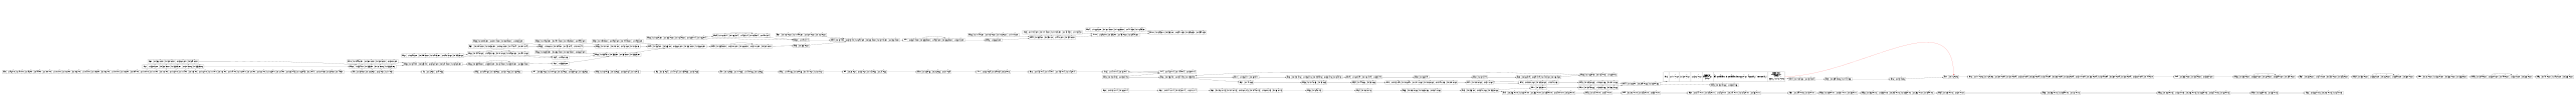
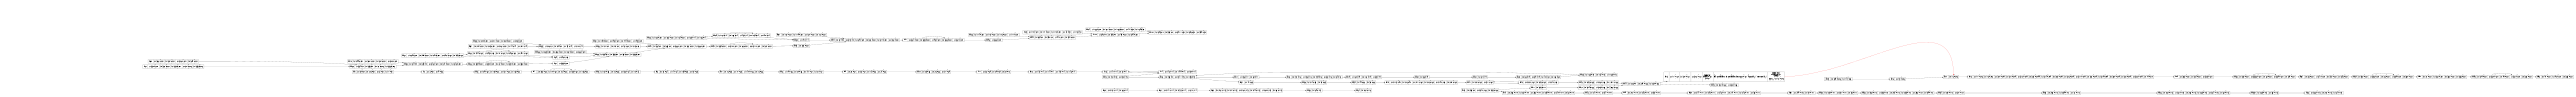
  digraph {
    rankdir=LR
    node [shape=record]
-   n1 [label="{bb0|<x0x317e1b0>SW(96)@0\n|<x0x317ba20>SW(97)@0\n|<x0x317bbc0>SW(98)@0\n|<x0x317bcf0>SW(99)@0\n|<x0x317bfc0>SW(100)@0\n|<x0x317c170>SW(101)@0\n|<x0x317c320>SW(102)@0\n|<x0x317f080>SW(103)@0\n|<x0x317f230>SW(104)@0\n|<x0x317f2f0>SW(105)@0\n|<x0x317fb00>SW(106)@0\n|<x0x317f4c0>SW(107)@0\n|<x0x317f670>SW(108)@0\n|<x0x317f7a0>SW(109)@0\n|<x0x317f910>SW(110)@0\n|<x0x3180070>SW(111)@0\n|<x0x3180180>SW(112)@0\n|<x0x3180270>SW(113)@0\n|<x0x3180400>SW(114)@0\n|<x0x31804f0>SW(115)@0\n|<x0x31805e0>SW(116)@0\n|<x0x31806d0>SW(117)@0\n|<x0x3182100>SW(118)@0\n|<x0x3180870>SW(119)@0\n|<x0x3180930>SW(120)@0\n|<x0x3180a60>SW(121)@0\n|<x0x3180c00>SW(122)@0\n|<x0x3180cc0>SW(123)@0\n|<x0x3180db0>SW(124)@0\n|<x0x3180f60>SW(125)@45\n|<x0x31811a0>SW(126)@45\n|<x0x3160ec0>SW(2)@47\n|<x0x31813a0>SW(127)@50\n|<x0x31615c0>SW(3)@50\n|<x0x3161830>SW(4)@50\n}"]
    n2 [label="{bb1|<x0x3161a70>SW(5)@50\n|<x0x3181760>SW(128)@51\n|<x0x3161ba0>SW(6)@51\n|<x0x3161c60>SW(7)@51\n}"]
    n3 [label="{bb2|<x0x3161dc0>SW(8)@51\n|<x0x3161f30>SW(9)@58\n}"]
    n4 [label="{bb3|<x0x3181c70>SW(129)@62\n|<x0x3181d30>SW(130)@62\n|<x0x3182240>SW(131)@62\n|<x0x3182430>SW(132)@62\n}"]
    n5 [label="{bb4|<x0x3182780>SW(133)@62\n|<x0x3162130>SW(10)@62\n|<x0x31828e0>SW(134)@62\n|<x0x31829d0>SW(135)@62\n|<x0x3182b90>SW(136)@62\n}"]
    n6 [label="{bb5|<x0x3182e20>SW(137)@63\n|<x0x31624c0>SW(13)@63\n|<x0x3183080>SW(138)@64\n|<x0x3162690>SW(12)@64\n}"]
    n7 [label="{bb6|<x0x31629c0>SW(13)@64\n|<x0x3162cc0>SW(14)@64\n|<x0x3183500>SW(139)@65\n|<x0x3162f40>SW(15)@65\n}"]
    n8 [label="{bb7|<x0x3163280>SW(16)@65\n|<x0x3163590>SW(17)@65\n|<x0x31838c0>SW(140)@66\n|<x0x3163650>SW(18)@66\n}"]
    n9 [label="{bb8|<x0x3163990>SW(19)@66\n|<x0x3163a30>SW(20)@66\n|<x0x31825b0>SW(141)@67\n|<x0x3163ad0>SW(21)@67\n}"]
    n10 [label="{bb9|<x0x3163d00>SW(22)@67\n|<x0x3163da0>SW(23)@67\n|<x0x3184700>SW(142)@68\n|<x0x3163f10>SW(24)@68\n}"]
    n11 [label="{bb10|<x0x3164090>SW(25)@68\n|<x0x3164130>SW(26)@68\n|<x0x3164370>SW(27)@69\n}"]
    n12 [label="{bb11|<x0x31646c0>SW(28)@69\n|<x0x3164910>SW(29)@69\n|<x0x31652a0>SW(30)@72\n}"]
    n13 [label="{bb12|<x0x3184ee0>SW(143)@74\n|<x0x3184fd0>SW(144)@74\n|<x0x3185150>SW(145)@74\n|<x0x3185240>SW(146)@74\n}"]
    n14 [label="{bb13|<x0x3185480>SW(147)@74\n|<x0x3164a20>SW(31)@74\n}"]
    n15 [label="{bb14|<x0x3185850>SW(148)@74\n|<x0x3185a20>SW(149)@74\n|<x0x3185c40>SW(150)@74\n}"]
    n16 [label="{bb15|<x0x3185f10>SW(151)@75\n|<x0x31860e0>SW(152)@75\n}"]
    n17 [label="{bb16|<x0x31863d0>SW(153)@0\n|<x0x3186490>SW(154)@75\n|<x0x3183ca0>SW(155)@75\n}"]
    n18 [label="{bb17|<x0x31872e0>SW(156)@77\n|<x0x3165ed0>SW(32)@77\n}"]
    n19 [label="{bb37|<x0x3168a70>SW(47)@83\n}"]
    n20 [label="{bb18|<x0x3187550>SW(157)@78\n|<x0x3187700>SW(158)@78\n|<x0x31877c0>SW(159)@78\n|<x0x3165fe0>SW(33)@78\n|<x0x3166270>SW(34)@78\n}"]
    n21 [label="{bb38|<x0x31907f0>SW(214)@85\n|<x0x3168bb0>SW(48)@85\n}"]
    n22 [label="{bb19|<x0x3187c10>SW(160)@79\n|<x0x3187d00>SW(161)@79\n|<x0x3166440>SW(35)@79\n}"]
    n23 [label="{bb20|<x0x31665a0>SW(36)@79\n}"]
    n24 [label="{bb21|<x0x3166720>SW(37)@79\n}"]
    n25 [label="{bb22|<x0x3166860>SW(38)@79\n|<x0x3166900>SW(39)@79\n|<x0x31669c0>SW(40)@80\n|<x0x31883a0>SW(162)@80\n}"]
    n26 [label="{bb23|<x0x3188650>SW(163)@75\n|<x0x3188890>SW(164)@75\n|<x0x3188ed0>SW(165)@75\n}"]
    n27 [label="{bb24|<x0x3189150>SW(166)@221\n|<x0x3189240>SW(167)@221\n|<x0x3189330>SW(168)@221\n|<x0x3166c00>SW(41)@50\n|<x0x3189450>SW(169)@50\n}"]
    n28 [label="{bb101|<x0x31ac4d0>SW(395)@0\n|<x0x31ac5c0>SW(396)@0\n|<x0x31ac740>SW(397)@50\n|<x0x31ac8f0>SW(398)@50\n|<x0x31aca90>SW(399)@50\n}"]
    n29 [label="{bb25|<x0x3189660>SW(170)@221\n|<x0x3189750>SW(171)@221\n|<x0x3189840>SW(172)@221\n|<x0x3166ed0>SW(42)@51\n|<x0x31899e0>SW(173)@51\n}"]
    n30 [label="{bb100|<x0x31abf40>SW(392)@0\n|<x0x31ac030>SW(393)@0\n|<x0x3171f30>SW(95)@221\n|<x0x31ac150>SW(394)@221\n}"]
    n31 [label="{bb26|<x0x3189c20>SW(174)@221\n|<x0x3189e70>SW(175)@221\n|<x0x3189f60>SW(176)@221\n|<x0x318a0e0>SW(177)@221\n}"]
    n32 [label="{bb99|<x0x31aba70>SW(389)@0\n|<x0x31abb30>SW(390)@0\n|<x0x31714e0>SW(94)@221\n|<x0x31abc50>SW(391)@221\n}"]
    n33 [label="{bb27|<x0x318a320>SW(178)@221\n|<x0x318a3e0>SW(179)@221\n|<x0x318a4a0>SW(180)@221\n|<x0x318a640>SW(181)@221\n}"]
    n34 [label="{bb94|<x0x31a97f0>SW(374)@0\n|<x0x31a98e0>SW(375)@0\n|<x0x3170a90>SW(89)@221\n|<x0x31a9a40>SW(376)@221\n|<x0x31a9c40>SW(377)@221\n|<x0x31a9d00>SW(378)@221\n}"]
    n35 [label="{bb97|<x0x31aac60>SW(384)@221\n|<x0x31aaed0>SW(385)@221\n|<x0x3171200>SW(93)@221\n|<x0x31ab4d0>SW(386)@221\n|<x0x31ab570>SW(387)@221\n}"]
    n36 [label="{bb28|<x0x318a930>SW(182)@221\n|<x0x318b300>SW(183)@221\n|<x0x318b4a0>SW(184)@221\n|<x0x318b6e0>SW(185)@74\n|<x0x318b880>SW(186)@74\n}"]
    n37 [label="{bb29|<x0x318ba70>SW(187)@74\n|<x0x318bb60>SW(188)@74\n|<x0x3167210>SW(43)@74\n|<x0x318bc80>SW(189)@74\n|<x0x318bd70>SW(190)@74\n}"]
    n38 [label="{bb30|<x0x318bfb0>SW(191)@74\n}"]
    n39 [label="{bb31|<x0x318c330>SW(192)@221\n|<x0x318c420>SW(193)@221\n|<x0x318c5c0>SW(194)@221\n|<x0x318c760>SW(195)@221\n}"]
    n40 [label="{bb91|<x0x31a7d80>SW(364)@0\n|<x0x31a7f30>SW(365)@0\n|<x0x31a7ff0>SW(366)@221\n|<x0x31a80b0>SW(367)@221\n|<x0x31a8280>SW(368)@221\n}"]
    n41 [label="{bb92|<x0x31a8570>SW(369)@221\n|<x0x31a9190>SW(370)@221\n|<x0x3170890>SW(88)@221\n|<x0x31a92b0>SW(371)@221\n|<x0x31a9460>SW(372)@221\n}"]
-   n42 [label="{bb32|<x0x3186ba0>SW(196)@221\n|<x0x3186df0>SW(197)@221\n|<x0x3186f90>SW(198)@221\n|<x0x318c960>SW(199)@221\n}"]
    n43 [label="{bb36|<x0x3190170>SW(211)@0\n|<x0x31902a0>SW(212)@0\n|<x0x3167b80>SW(46)@80\n|<x0x31903c0>SW(213)@80\n}"]
    n44 [label="{bb33|<x0x318cbf0>SW(200)@221\n|<x0x318ce40>SW(201)@221\n|<x0x318cfe0>SW(202)@221\n|<x0x318e980>SW(203)@221\n}"]
    n45 [label="{bb35|<x0x318f140>SW(208)@0\n|<x0x318f2c0>SW(209)@0\n|<x0x3167910>SW(45)@79\n|<x0x318f460>SW(210)@79\n}"]
    n46 [label="{bb34|<x0x318ec70>SW(204)@221\n|<x0x318eec0>SW(205)@221\n|<x0x318f060>SW(206)@221\n|<x0x31676c0>SW(44)@79\n|<x0x318fa20>SW(207)@79\n}"]
    n47 [label="{bb39|<x0x3168e80>SW(49)@86\n|<x0x3169120>SW(50)@86\n}"]
    n48 [label="{bb40|<x0x3190be0>SW(215)@90\n|<x0x3190dc0>SW(216)@90\n|<x0x3190e80>SW(217)@162\n|<x0x31910e0>SW(218)@162\n|<x0x3191340>SW(219)@162\n|<x0x3191510>SW(220)@162\n}"]
    n49 [label="{bb41|<x0x31917a0>SW(221)@162\n|<x0x31693d0>SW(51)@162\n}"]
    n50 [label="{bb42|<x0x3191ac0>SW(222)@162\n|<x0x3191c90>SW(223)@162\n|<x0x3191eb0>SW(224)@162\n}"]
    n51 [label="{bb43|<x0x31923a0>SW(225)@163\n|<x0x3192600>SW(226)@166\n|<x0x31926c0>SW(227)@166\n}"]
    n52 [label="{bb44|<x0x3192900>SW(228)@0\n|<x0x31929c0>SW(229)@166\n|<x0x3192ab0>SW(230)@166\n}"]
    n53 [label="{bb45|<x0x3192da0>SW(231)@168\n|<x0x3192e90>SW(232)@168\n}"]
    n54 [label="{bb73|<x0x316d9f0>SW(71)@180\n|<x0x319fb00>SW(307)@181\n|<x0x319fbf0>SW(308)@181\n|<x0x31b1a70>XFER(IN)\nframes @181\nARRAY\n|<x0x24b4330>call 'optical_flow' in 'optical_flow_host.cpp' @181 (async_id:-1) (resource id:-1)\n|<x0x31b1b40>XFER(OUT)\noutputs @181\nARRAY\n\n--RAW--\>SW(76)@206\n\n}"]
-   n55 [label="{bb74|<x0x316e060>SW(72)@182\n|<x0x316df60>SW(73)@204\n}"]
    n56 [label="{bb77|<x0x316e4a0>SW(76)@206\n}"]
    n57 [label="{bb46|<x0x31930d0>SW(233)@0\n|<x0x3193270>SW(234)@168\n|<x0x3193480>SW(235)@168\n}"]
    n58 [label="{bb47|<x0x3193750>SW(236)@170\n|<x0x3194100>SW(237)@170\n|<x0x3193ea0>SW(238)@170\n|<x0x3193940>SW(239)@170\n|<x0x3193b20>SW(240)@170\n|<x0x3169850>SW(52)@170\n}"]
    n59 [label="{bb71|<x0x319f0c0>SW(303)@177\n}"]
    n60 [label="{bb48|<x0x3194760>SW(241)@170\n|<x0x3169d90>SW(54)@170\n}"]
    n61 [label="{bb72|<x0x319f370>SW(304)@166\n|<x0x319f5b0>SW(305)@166\n|<x0x319f780>SW(306)@166\n}"]
    n62 [label="{bb49|<x0x3194b10>SW(212)@170\n|<x0x3194cb0>SW(243)@170\n|<x0x316a130>SW(55)@170\n}"]
    n63 [label="{bb50|<x0x3194f50>SW(244)@171\n|<x0x31950f0>SW(245)@171\n|<x0x31951e0>SW(246)@171\n|<x0x31952d0>SW(247)@171\n|<x0x3195550>SW(248)@171\n|<x0x316a270>SW(56)@171\n}"]
    n64 [label="{bb51|<x0x3195870>SW(249)@173\n|<x0x316a510>SW(57)@171\n}"]
    n65 [label="{bb52|<x0x3195ba0>SW(250)@171\n|<x0x3195c90>SW(251)@171\n|<x0x316a7d0>SW(58)@171\n}"]
    n66 [label="{bb53|<x0x3195f00>SW(252)@172\n|<x0x3196140>SW(253)@172\n|<x0x31962e0>SW(254)@172\n|<x0x3196cc0>SW(255)@172\n|<x0x3196f40>SW(256)@172\n|<x0x316b3f0>SW(59)@172\n}"]
    n67 [label="{bb54|<x0x3197260>SW(257)@172\n|<x0x316b550>SW(60)@172\n}"]
    n68 [label="{bb55|<x0x3197660>SW(258)@172\n|<x0x3197800>SW(259)@172\n|<x0x316b7a0>SW(61)@172\n}"]
    n69 [label="{bb56|<x0x3197a50>SW(260)@173\n|<x0x3197c90>SW(261)@173\n|<x0x3197d80>SW(262)@173\n|<x0x3197f50>SW(263)@173\n|<x0x3198130>SW(264)@173\n|<x0x316b900>SW(62)@173\n}"]
    n70 [label="{bb57|<x0x3198450>SW(265)@173\n|<x0x316bc20>SW(63)@173\n}"]
    n71 [label="{bb58|<x0x3198850>SW(266)@173\n|<x0x31989f0>SW(267)@173\n|<x0x316bd60>SW(64)@173\n}"]
    n72 [label="{bb60|<x0x3199800>SW(273)@174\n|<x0x316c0f0>SW(66)@174\n}"]
    n73 [label="{bb61|<x0x3199a70>SW(274)@174\n|<x0x3199cb0>SW(275)@174\n|<x0x316c3b0>SW(67)@174\n}"]
    n74 [label="{bb62|<x0x3199fb0>SW(276)@175\n|<x0x319a150>SW(277)@175\n|<x0x319a2f0>SW(278)@175\n|<x0x319a3e0>SW(279)@175\n|<x0x319a520>SW(280)@175\n|<x0x316c690>SW(68)@175\n}"]
    n75 [label="{bb63|<x0x316c930>SW(69)@175\n}"]
    n76 [label="{bb64|<x0x319a910>SW(281)@176\n}"]
-   n77 [label="{bb65|<x0x319ce60>SW(282)@168\n|<x0x319d0a0>SW(283)@168\n|<x0x318dc80>SW(284)@168\n}"]
    n78 [label="{bb66|<x0x318dff0>SW(285)@221\n|<x0x318e190>SW(286)@221\n|<x0x318e300>SW(287)@221\n|<x0x318e540>SW(288)@221\n}"]
    n79 [label="{bb88|<x0x31a6af0>SW(354)@0\n|<x0x31a6bf0>SW(355)@0\n|<x0x3170330>SW(85)@221\n|<x0x31a6da0>SW(356)@221\n}"]
    n80 [label="{bb67|<x0x318e800>SW(289)@221\n|<x0x319d750>SW(290)@221\n|<x0x319d8f0>SW(291)@221\n|<x0x319db30>SW(292)@162\n|<x0x319dcd0>SW(293)@162\n}"]
    n81 [label="{bb68|<x0x319df10>SW(294)@162\n|<x0x319e170>SW(295)@162\n|<x0x316ccf0>SW(70)@162\n|<x0x319e290>SW(296)@162\n|<x0x319e410>SW(297)@162\n}"]
    n82 [label="{bb69|<x0x319e650>SW(298)@162\n}"]
    n83 [label="{bb70|<x0x319e9d0>SW(299)@221\n|<x0x319eac0>SW(300)@221\n|<x0x319ec60>SW(301)@221\n|<x0x319ee00>SW(302)@221\n}"]
    n84 [label="{bb85|<x0x31a4ea0>SW(344)@0\n|<x0x31a4f90>SW(345)@0\n|<x0x31a5080>SW(346)@221\n|<x0x31a5310>SW(347)@221\n|<x0x31a54e0>SW(348)@221\n}"]
    n85 [label="{bb86|<x0x31a5770>SW(339)@221\n|<x0x31a5930>SW(350)@221\n|<x0x3170110>SW(84)@221\n|<x0x31a5a90>SW(351)@221\n|<x0x31a5c30>SW(352)@221\n}"]
    n86 [label="{bb75|<x0x319fff0>SW(309)@206\n|<x0x316e150>SW(74)@206\n}"]
    n87 [label="{bb78|<x0x316e790>SW(77)@206\n|<x0x316e960>SW(78)@206\n|<x0x31a05c0>SW(310)@209\n|<x0x31a0830>SW(311)@209\n|<x0x31a09d0>SW(312)@209\n|<x0x31a0b80>SW(313)@209\n|<x0x31a0d20>SW(314)@209\n|<x0x31a0e10>SW(315)@209\n|<x0x31a1030>SW(316)@209\n|<x0x31a10f0>SW(317)@209\n|<x0x31a11c0>SW(318)@209\n|<x0x31a1400>SW(319)@209\n|<x0x31a15d0>SW(320)@209\n|<x0x31a1e90>SW(321)@209\n|<x0x31a1f60>SW(322)@209\n|<x0x316eb30>SW(79)@210\n}"]
    n88 [label="{bb76|<x0x316e290>SW(75)@206\n}"]
    n89 [label="{bb79|<x0x31a2280>SW(323)@221\n|<x0x31a2370>SW(324)@221\n|<x0x31a2430>SW(325)@221\n}"]
    n90 [label="{bb83|<x0x31a3b40>SW(337)@221\n|<x0x31a4520>SW(338)@221\n|<x0x316f130>SW(82)@221\n|<x0x31a4640>SW(339)@221\n|<x0x31a47f0>SW(340)@221\n}"]
    n91 [label="{bb84|<x0x316f390>SW(83)@221\n|<x0x31a4a30>SW(341)@221\n|<x0x31a4b90>SW(342)@221\n|<x0x31a4c60>SW(343)@221\n}"]
    n92 [label="{bb80|<x0x31a2640>SW(326)@221\n|<x0x31a27e0>SW(327)@221\n|<x0x31a28d0>SW(328)@221\n|<x0x31a29c0>SW(329)@221\n}"]
    n93 [label="{bb82|<x0x31a3510>SW(334)@0\n|<x0x31a3640>SW(335)@0\n|<x0x316ef80>SW(81)@206\n|<x0x31a37c0>SW(336)@206\n}"]
    n94 [label="{bb81|<x0x31a2d40>SW(330)@221\n|<x0x31a2ee0>SW(331)@221\n|<x0x31a3080>SW(332)@221\n|<x0x316eee0>SW(80)@206\n|<x0x31a3220>SW(333)@206\n}"]
    n95 [label="{bb89|<x0x31a6fe0>SW(357)@221\n|<x0x31a70a0>SW(358)@221\n|<x0x3170510>SW(86)@221\n|<x0x31a71c0>SW(359)@221\n|<x0x31a7340>SW(360)@221\n}"]
    n96 [label="{bb90|<x0x3170670>SW(87)@221\n|<x0x31a7660>SW(361)@221\n|<x0x31a7900>SW(362)@221\n|<x0x31a7af0>SW(363)@221\n}"]
    n97 [label="{bb87|<x0x31a5ef0>SW(353)@221\n}"]
    n98 [label="{bb95|<x0x31aa080>SW(379)@221\n|<x0x31aa250>SW(380)@221\n|<x0x3170bf0>SW(90)@221\n|<x0x31aa420>SW(381)@221\n|<x0x31aa680>SW(382)@221\n}"]
    n99 [label="{bb96|<x0x3170d30>SW(91)@221\n|<x0x3170f70>SW(92)@221\n|<x0x31aa9b0>SW(383)@221\n}"]
    n100 [label="{bb93|<x0x31a9670>SW(373)@221\n}"]
    n101 [label="{bb98|<x0x31ab830>SW(388)@221\n}"]
-   n1 -> n2
    n2 -> n3
    n3 -> n4
    n4 -> n5
    n5 -> n5
    n5 -> n6
    n6 -> n7
    n7 -> n8
    n8 -> n9
    n9 -> n10
    n10 -> n11
    n11 -> n12
    n12 -> n13
    n13 -> n14
    n14 -> n15
    n15 -> n14
    n16 -> n15
    n16 -> n17
    n17 -> n18
    n17 -> n19
    n18 -> n20
    n19 -> n21
    n20 -> n22
    n21 -> n47
    n22 -> n23
    n23 -> n24
    n24 -> n25
    n25 -> n26
    n26 -> n17
    n27 -> n28
    n29 -> n30
    n30 -> n28
    n31 -> n32
    n32 -> n30
    n33 -> n34
    n34 -> n35
    n35 -> n35
    n35 -> n101
    n36 -> n37
    n36 -> n38
    n37 -> n37
    n37 -> n38
    n38 -> n34
    n39 -> n40
    n40 -> n41
    n41 -> n41
    n41 -> n100
-   n42 -> n43
    n43 -> n40
    n44 -> n45
    n45 -> n43
    n46 -> n45
    n47 -> n48
    n48 -> n49
    n49 -> n50
    n50 -> n49
    n50 -> n51
    n51 -> n52
    n52 -> n53
    n52 -> n54
-   n54 -> n55
    n54 -> n56 [color=red headport=x0x316e4a0 tailport=x0x31b1b40]
-   n55 -> n86
    n56 -> n87
    n57 -> n58
    n57 -> n59
    n58 -> n60
    n59 -> n61
    n60 -> n62
    n61 -> n52
    n62 -> n63
    n63 -> n64
    n64 -> n65
    n65 -> n66
    n66 -> n67
    n67 -> n68
    n68 -> n69
    n69 -> n70
    n70 -> n71
    n72 -> n73
    n73 -> n74
    n74 -> n75
    n75 -> n76
-   n76 -> n77
-   n77 -> n57
    n78 -> n79
    n79 -> n40
    n80 -> n81
    n80 -> n82
    n81 -> n81
    n81 -> n82
    n82 -> n79
    n83 -> n84
    n84 -> n85
    n85 -> n85
    n85 -> n97
    n86 -> n88
    n87 -> n89
    n88 -> n56
    n89 -> n90
    n90 -> n90
    n90 -> n91
    n91 -> n95
    n92 -> n93
    n93 -> n84
    n94 -> n93
    n95 -> n95
    n95 -> n96
    n96 -> n98
    n97 -> n79
    n98 -> n98
    n98 -> n99
    n100 -> n34
    n101 -> n32
  }
